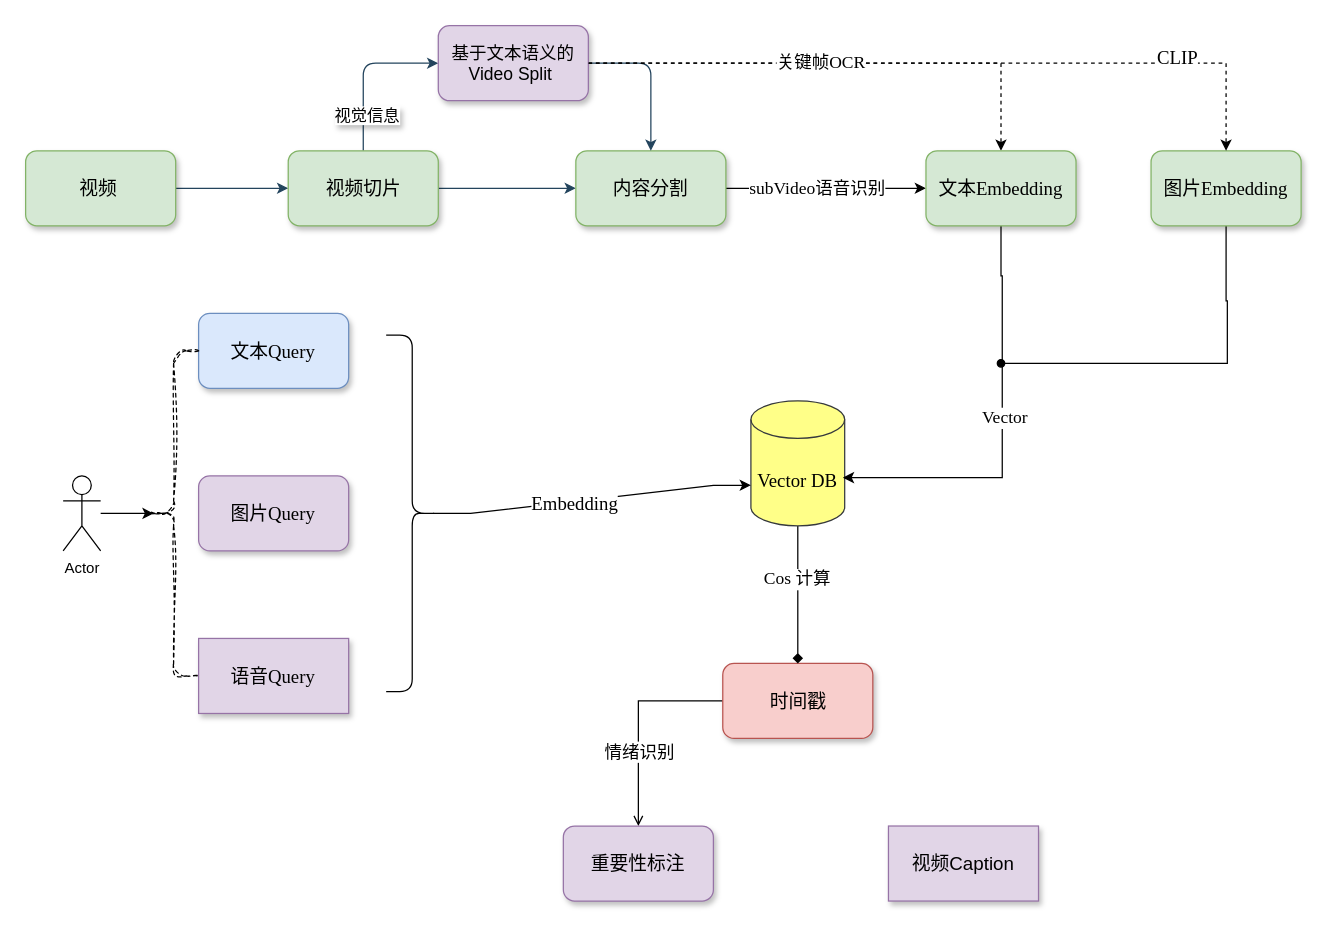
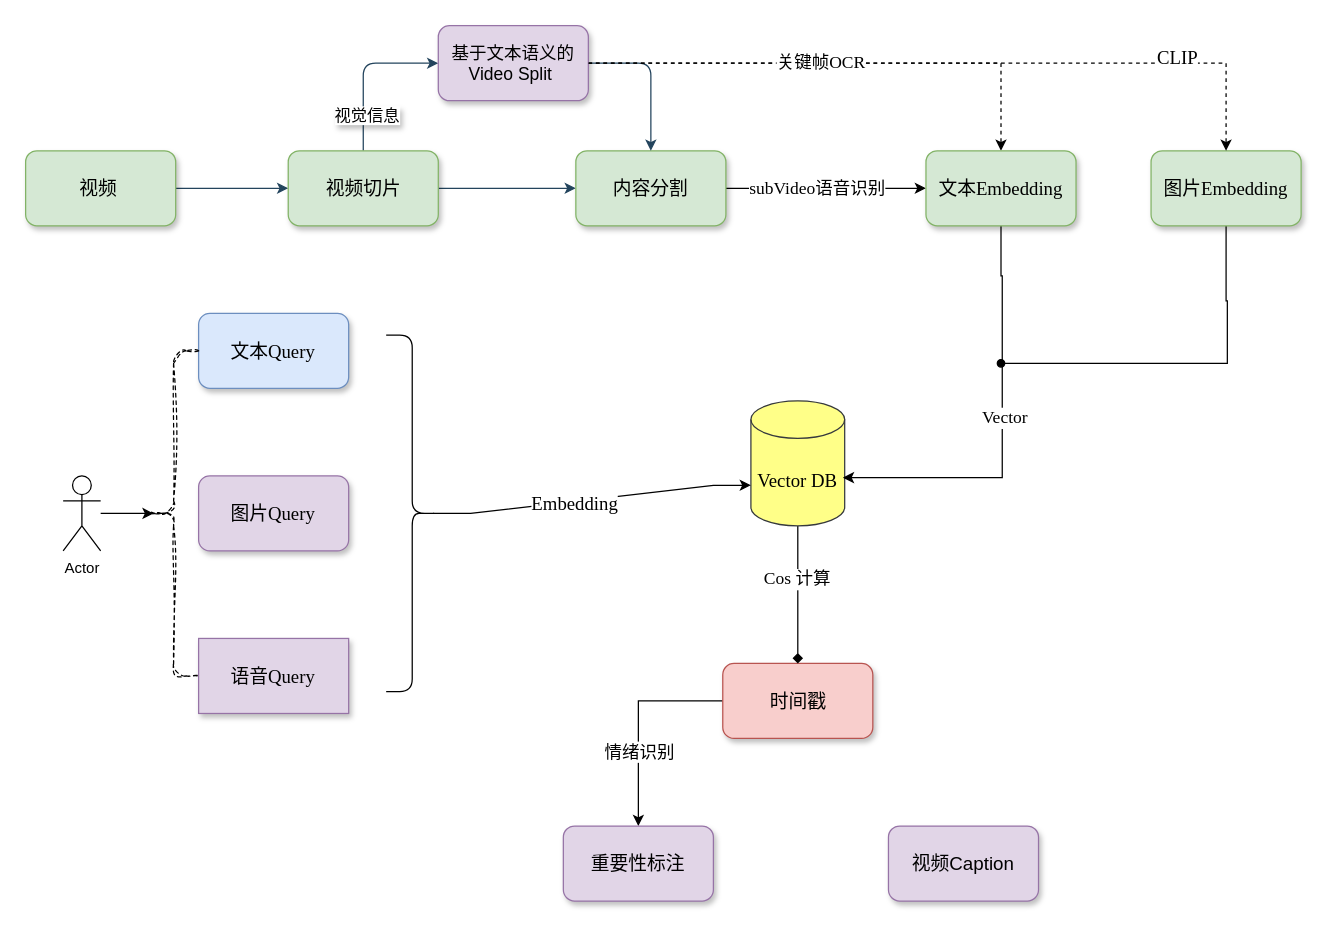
  <mxCell id="0" />
  <mxCell id="1" parent="0" />
  <mxCell id="2" style="edgeStyle=orthogonalEdgeStyle;rounded=1;orthogonalLoop=1;jettySize=auto;html=1;exitX=1;exitY=0.5;exitDx=0;exitDy=0;labelBackgroundColor=none;strokeColor=#23445D;fontColor=default;" edge="1" parent="1" source="3" target="7"><mxGeometry relative="1" as="geometry" /></mxCell>
  <mxCell id="3" value="视频&lt;span style=&quot;white-space: pre; font-size: 15px;&quot;&gt;&#09;&lt;/span&gt;" style="rounded=1;whiteSpace=wrap;html=1;shadow=1;labelBackgroundColor=none;fillColor=#d5e8d4;strokeColor=#82b366;fontSize=15;" vertex="1" parent="1"><mxGeometry x="20" y="120" width="120" height="60" as="geometry" /></mxCell>
  <mxCell id="4" style="edgeStyle=orthogonalEdgeStyle;rounded=1;orthogonalLoop=1;jettySize=auto;html=1;exitX=1;exitY=0.5;exitDx=0;exitDy=0;labelBackgroundColor=none;strokeColor=#23445D;fontColor=default;" edge="1" parent="1" source="7" target="10"><mxGeometry relative="1" as="geometry" /></mxCell>
  <mxCell id="5" style="edgeStyle=orthogonalEdgeStyle;rounded=1;orthogonalLoop=1;jettySize=auto;html=1;exitX=0.5;exitY=0;exitDx=0;exitDy=0;entryX=0;entryY=0.5;entryDx=0;entryDy=0;labelBackgroundColor=none;strokeColor=#23445D;fontColor=default;" edge="1" parent="1" source="7" target="13"><mxGeometry relative="1" as="geometry" /></mxCell>
  <mxCell id="6" value="视觉信息" style="edgeLabel;html=1;align=center;verticalAlign=middle;resizable=0;points=[];fontSize=13;fontFamily=Comic Sans MS;textShadow=1;" vertex="1" connectable="0" parent="5"><mxGeometry x="-0.548" y="-2" relative="1" as="geometry"><mxPoint as="offset" /></mxGeometry></mxCell>
  <mxCell id="7" value="视频切片" style="rounded=1;html=1;shadow=1;labelBackgroundColor=none;fillColor=#d5e8d4;strokeColor=#82b366;fontSize=15;" vertex="1" parent="1"><mxGeometry x="230" y="120" width="120" height="60" as="geometry" /></mxCell>
  <mxCell id="8" style="edgeStyle=orthogonalEdgeStyle;rounded=0;orthogonalLoop=1;jettySize=auto;html=1;exitX=1;exitY=0.5;exitDx=0;exitDy=0;" edge="1" parent="1" source="10" target="23"><mxGeometry relative="1" as="geometry" /></mxCell>
  <mxCell id="9" value="subVideo语音识别" style="edgeLabel;html=1;align=center;verticalAlign=middle;resizable=0;points=[];fontSize=14;fontFamily=Comic Sans MS;" vertex="1" connectable="0" parent="8"><mxGeometry x="-0.101" relative="1" as="geometry"><mxPoint as="offset" /></mxGeometry></mxCell>
  <mxCell id="10" value="内容分割" style="rounded=1;whiteSpace=wrap;html=1;shadow=1;labelBackgroundColor=none;fillColor=#d5e8d4;strokeColor=#82b366;fontSize=15;" vertex="1" parent="1"><mxGeometry x="460" y="120" width="120" height="60" as="geometry" /></mxCell>
  <mxCell id="11" style="edgeStyle=orthogonalEdgeStyle;rounded=1;orthogonalLoop=1;jettySize=auto;html=1;exitX=1;exitY=0.5;exitDx=0;exitDy=0;entryX=0.5;entryY=0;entryDx=0;entryDy=0;labelBackgroundColor=none;strokeColor=#23445D;fontColor=default;" edge="1" parent="1" source="13" target="10"><mxGeometry relative="1" as="geometry" /></mxCell>
  <mxCell id="12" style="edgeStyle=orthogonalEdgeStyle;rounded=0;orthogonalLoop=1;jettySize=auto;html=1;exitX=1;exitY=0.5;exitDx=0;exitDy=0;entryX=0.5;entryY=0;entryDx=0;entryDy=0;dashed=1;" edge="1" parent="1" source="13" target="23"><mxGeometry relative="1" as="geometry" /></mxCell>
  <mxCell id="13" value="基于文本语义的&lt;div style=&quot;font-size: 14px;&quot;&gt;Video Split&amp;nbsp;&lt;/div&gt;" style="rounded=1;whiteSpace=wrap;html=1;shadow=1;labelBackgroundColor=none;fillColor=#e1d5e7;strokeColor=#9673a6;fontSize=14;" vertex="1" parent="1"><mxGeometry x="350" y="20" width="120" height="60" as="geometry" /></mxCell>
  <mxCell id="14" value="文本Query" style="rounded=1;whiteSpace=wrap;html=1;shadow=1;labelBackgroundColor=none;fillColor=#dae8fc;strokeColor=#6c8ebf;fontFamily=Comic Sans MS;fontSize=15;" vertex="1" parent="1"><mxGeometry x="158.33" y="250" width="120" height="60" as="geometry" /></mxCell>
- <mxCell id="15" style="edgeStyle=orthogonalEdgeStyle;rounded=0;orthogonalLoop=1;jettySize=auto;html=1;entryX=0.5;entryY=0;entryDx=0;entryDy=0;endArrow=open;" edge="1" parent="1" source="17" target="37"><mxGeometry relative="1" as="geometry" /></mxCell>
+ <mxCell id="15" style="edgeStyle=orthogonalEdgeStyle;rounded=0;orthogonalLoop=1;jettySize=auto;html=1;entryX=0.5;entryY=0;entryDx=0;entryDy=0;" edge="1" parent="1" source="17" target="37"><mxGeometry relative="1" as="geometry" /></mxCell>
  <mxCell id="16" value="情绪识别" style="edgeLabel;html=1;align=center;verticalAlign=middle;resizable=0;points=[];fontSize=14;" vertex="1" connectable="0" parent="15"><mxGeometry x="0.291" relative="1" as="geometry"><mxPoint as="offset" /></mxGeometry></mxCell>
  <mxCell id="17" value="时间戳" style="rounded=1;whiteSpace=wrap;html=1;shadow=1;labelBackgroundColor=none;fillColor=#f8cecc;strokeColor=#b85450;fontSize=15;" vertex="1" parent="1"><mxGeometry x="577.5" y="530" width="120" height="60" as="geometry" /></mxCell>
  <mxCell id="18" style="edgeStyle=orthogonalEdgeStyle;rounded=0;orthogonalLoop=1;jettySize=auto;html=1;entryX=0.5;entryY=0;entryDx=0;entryDy=0;endArrow=diamond;" edge="1" parent="1" source="20" target="17"><mxGeometry relative="1" as="geometry" /></mxCell>
  <mxCell id="19" value="Cos 计算" style="edgeLabel;html=1;align=center;verticalAlign=middle;resizable=0;points=[];fontFamily=Comic Sans MS;fontSize=14;" vertex="1" connectable="0" parent="18"><mxGeometry x="-0.24" y="-1" relative="1" as="geometry"><mxPoint as="offset" /></mxGeometry></mxCell>
  <mxCell id="20" value="&lt;font face=&quot;Comic Sans MS&quot; style=&quot;font-size: 15px;&quot;&gt;Vector DB&lt;/font&gt;" style="shape=cylinder3;whiteSpace=wrap;html=1;boundedLbl=1;backgroundOutline=1;size=15;fillColor=#ffff88;strokeColor=#36393d;fontSize=15;" vertex="1" parent="1"><mxGeometry x="600" y="320" width="75" height="100" as="geometry" /></mxCell>
  <mxCell id="21" value="" style="edgeStyle=orthogonalEdgeStyle;rounded=0;orthogonalLoop=1;jettySize=auto;html=1;entryX=0.981;entryY=0.614;entryDx=0;entryDy=0;entryPerimeter=0;" edge="1" parent="1" source="23" target="20"><mxGeometry relative="1" as="geometry"><mxPoint x="800" y="260" as="targetPoint" /><Array as="points"><mxPoint x="800" y="220" /><mxPoint x="801" y="220" /><mxPoint x="801" y="381" /></Array></mxGeometry></mxCell>
  <mxCell id="22" value="Vector" style="edgeLabel;html=1;align=center;verticalAlign=middle;resizable=0;points=[];fontSize=14;fontFamily=Comic Sans MS;" vertex="1" connectable="0" parent="21"><mxGeometry x="-0.069" y="1" relative="1" as="geometry"><mxPoint as="offset" /></mxGeometry></mxCell>
  <mxCell id="23" value="文本Embedding" style="rounded=1;whiteSpace=wrap;html=1;shadow=1;labelBackgroundColor=none;fillColor=#d5e8d4;strokeColor=#82b366;fontSize=15;fontFamily=Comic Sans MS;" vertex="1" parent="1"><mxGeometry x="740" y="120" width="120" height="60" as="geometry" /></mxCell>
  <mxCell id="24" value="Actor" style="shape=umlActor;verticalLabelPosition=bottom;verticalAlign=top;html=1;outlineConnect=0;" vertex="1" parent="1"><mxGeometry x="50" y="380" width="30" height="60" as="geometry" /></mxCell>
  <mxCell id="25" value="语音Query" style="whiteSpace=wrap;html=1;shadow=1;labelBackgroundColor=none;fillColor=#e1d5e7;strokeColor=#9673a6;fontFamily=Comic Sans MS;fontSize=15;rounded=0;" vertex="1" parent="1"><mxGeometry x="158.33" y="510" width="120" height="60" as="geometry" /></mxCell>
  <mxCell id="26" value="图片Query" style="rounded=1;whiteSpace=wrap;html=1;shadow=1;labelBackgroundColor=none;fillColor=#e1d5e7;strokeColor=#9673a6;fontFamily=Comic Sans MS;fontSize=15;" vertex="1" parent="1"><mxGeometry x="158.33" y="380" width="120" height="60" as="geometry" /></mxCell>
  <mxCell id="27" value="" style="shape=curlyBracket;whiteSpace=wrap;html=1;rounded=1;labelPosition=left;verticalLabelPosition=middle;align=right;verticalAlign=middle;labelBackgroundColor=none;labelBorderColor=none;textShadow=0;sketch=1;curveFitting=1;jiggle=2;gradientColor=none;dashed=1;shadow=0;fillStyle=zigzag;" vertex="1" parent="1"><mxGeometry x="118.33" y="280" width="40" height="260" as="geometry" /></mxCell>
  <mxCell id="28" style="edgeStyle=orthogonalEdgeStyle;rounded=0;orthogonalLoop=1;jettySize=auto;html=1;endArrow=oval;endFill=1;" edge="1" parent="1" source="29"><mxGeometry relative="1" as="geometry"><mxPoint x="800" y="290" as="targetPoint" /><Array as="points"><mxPoint x="980" y="240" /><mxPoint x="981" y="240" /></Array></mxGeometry></mxCell>
  <mxCell id="29" value="图片Embedding" style="rounded=1;whiteSpace=wrap;html=1;shadow=1;labelBackgroundColor=none;fillColor=#d5e8d4;strokeColor=#82b366;fontSize=15;fontFamily=Comic Sans MS;" vertex="1" parent="1"><mxGeometry x="920" y="120" width="120" height="60" as="geometry" /></mxCell>
  <mxCell id="30" style="edgeStyle=orthogonalEdgeStyle;rounded=0;orthogonalLoop=1;jettySize=auto;html=1;dashed=1;" edge="1" parent="1" source="13" target="29"><mxGeometry relative="1" as="geometry" /></mxCell>
  <mxCell id="31" value="&lt;font style=&quot;font-size: 15px;&quot;&gt;CLIP&lt;/font&gt;&lt;div style=&quot;font-size: 15px;&quot;&gt;&lt;br style=&quot;font-size: 15px;&quot;&gt;&lt;/div&gt;" style="edgeLabel;html=1;align=center;verticalAlign=middle;resizable=0;points=[];fontFamily=Comic Sans MS;fontSize=15;" vertex="1" connectable="0" parent="30"><mxGeometry x="0.622" y="-3" relative="1" as="geometry"><mxPoint as="offset" /></mxGeometry></mxCell>
  <mxCell id="32" value="&lt;span style=&quot;color: rgba(0, 0, 0, 0); font-family: monospace; font-size: 0px; text-align: start; background-color: rgb(251, 251, 251);&quot;&gt;%3CmxGraphModel%3E%3Croot%3E%3CmxCell%20id%3D%220%22%2F%3E%3CmxCell%20id%3D%221%22%20parent%3D%220%22%2F%3E%3CmxCell%20id%3D%222%22%20value%3D%22%E5%85%B3%E9%94%AE%E5%B8%A7%26lt%3Bfont%20face%3D%26quot%3BComic%20Sans%20MS%26quot%3B%20style%3D%26quot%3Bfont-size%3A%2014px%3B%26quot%3B%26gt%3BOCR%26lt%3B%2Ffont%26gt%3B%22%20style%3D%22edgeLabel%3Balign%3Dcenter%3BverticalAlign%3Dmiddle%3Bresizable%3D0%3Bpoints%3D%5B%5D%3BfontSize%3D14%3BfontColor%3D%23792a6a%3BlabelBorderColor%3Dnone%3BtextShadow%3D1%3Bhtml%3D1%3BlabelPosition%3Dcenter%3BverticalLabelPosition%3Dmiddle%3B%22%20vertex%3D%221%22%20connectable%3D%220%22%20parent%3D%221%22%3E%3CmxGeometry%20x%3D%22725%22%20y%3D%2267%22%20as%3D%22geometry%22%2F%3E%3C%2FmxCell%3E%3C%2Froot%3E%3C%2FmxGraphModel%3E&lt;/span&gt;" style="edgeLabel;html=1;align=center;verticalAlign=middle;resizable=0;points=[];" vertex="1" connectable="0" parent="30"><mxGeometry x="-0.34" relative="1" as="geometry"><mxPoint as="offset" /></mxGeometry></mxCell>
  <mxCell id="33" value="关键帧OCR" style="edgeLabel;html=1;align=center;verticalAlign=middle;resizable=0;points=[];fontSize=14;fontFamily=Comic Sans MS;" vertex="1" connectable="0" parent="30"><mxGeometry x="-0.361" y="1" relative="1" as="geometry"><mxPoint as="offset" /></mxGeometry></mxCell>
  <mxCell id="34" value="" style="shape=curlyBracket;whiteSpace=wrap;html=1;rounded=1;flipH=1;labelPosition=right;verticalLabelPosition=middle;align=left;verticalAlign=middle;" vertex="1" parent="1"><mxGeometry x="308.33" y="267.5" width="41.67" height="285" as="geometry" /></mxCell>
  <mxCell id="35" style="edgeStyle=entityRelationEdgeStyle;rounded=0;orthogonalLoop=1;jettySize=auto;html=1;exitX=0.1;exitY=0.5;exitDx=0;exitDy=0;exitPerimeter=0;entryX=0;entryY=0;entryDx=0;entryDy=67.5;entryPerimeter=0;elbow=vertical;" edge="1" parent="1" source="34" target="20"><mxGeometry relative="1" as="geometry" /></mxCell>
  <mxCell id="36" value="Embedding" style="edgeLabel;html=1;align=center;verticalAlign=middle;resizable=0;points=[];fontFamily=Comic Sans MS;fontSize=15;" vertex="1" connectable="0" parent="35"><mxGeometry x="-0.119" y="-1" relative="1" as="geometry"><mxPoint as="offset" /></mxGeometry></mxCell>
  <mxCell id="37" value="重要性标注" style="rounded=1;whiteSpace=wrap;html=1;shadow=1;labelBackgroundColor=none;fillColor=#e1d5e7;strokeColor=#9673a6;fontSize=15;" vertex="1" parent="1"><mxGeometry x="450" y="660" width="120" height="60" as="geometry" /></mxCell>
- <mxCell id="38" value="视频Caption" style="whiteSpace=wrap;html=1;shadow=1;labelBackgroundColor=none;fillColor=#e1d5e7;strokeColor=#9673a6;fontSize=15;rounded=0;" vertex="1" parent="1"><mxGeometry x="710" y="660" width="120" height="60" as="geometry" /></mxCell>
+ <mxCell id="38" value="视频Caption" style="rounded=1;whiteSpace=wrap;html=1;shadow=1;labelBackgroundColor=none;fillColor=#e1d5e7;strokeColor=#9673a6;fontSize=15;" vertex="1" parent="1"><mxGeometry x="710" y="660" width="120" height="60" as="geometry" /></mxCell>
  <mxCell id="39" style="edgeStyle=orthogonalEdgeStyle;rounded=0;orthogonalLoop=1;jettySize=auto;html=1;entryX=0.1;entryY=0.5;entryDx=0;entryDy=0;entryPerimeter=0;" edge="1" parent="1" source="24" target="27"><mxGeometry relative="1" as="geometry" /></mxCell>
